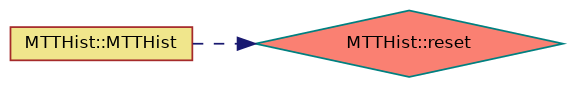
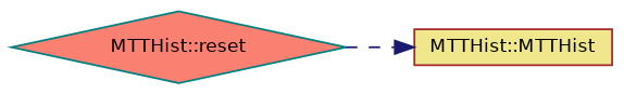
  digraph {
    rankdir=LR
    node [fontname=Helvetica fontsize=10 style=filled]
    n1 [color=brown fillcolor=khaki fontcolor=black height=0.2 label="MTTHist::MTTHist" shape=box width=0.4]
    n2 [color=teal fillcolor=salmon height=0.2 label="MTTHist::reset" shape=diamond width=0.4]
-   n1 -> n2 [color=midnightblue fontname=Helvetica fontsize=10 labelfontname=Helvetica labelfontsize=10 style=dashed]
+   n2 -> n1 [color=midnightblue fontname=Helvetica fontsize=10 labelfontname=Helvetica labelfontsize=10 style=dashed]
  }
